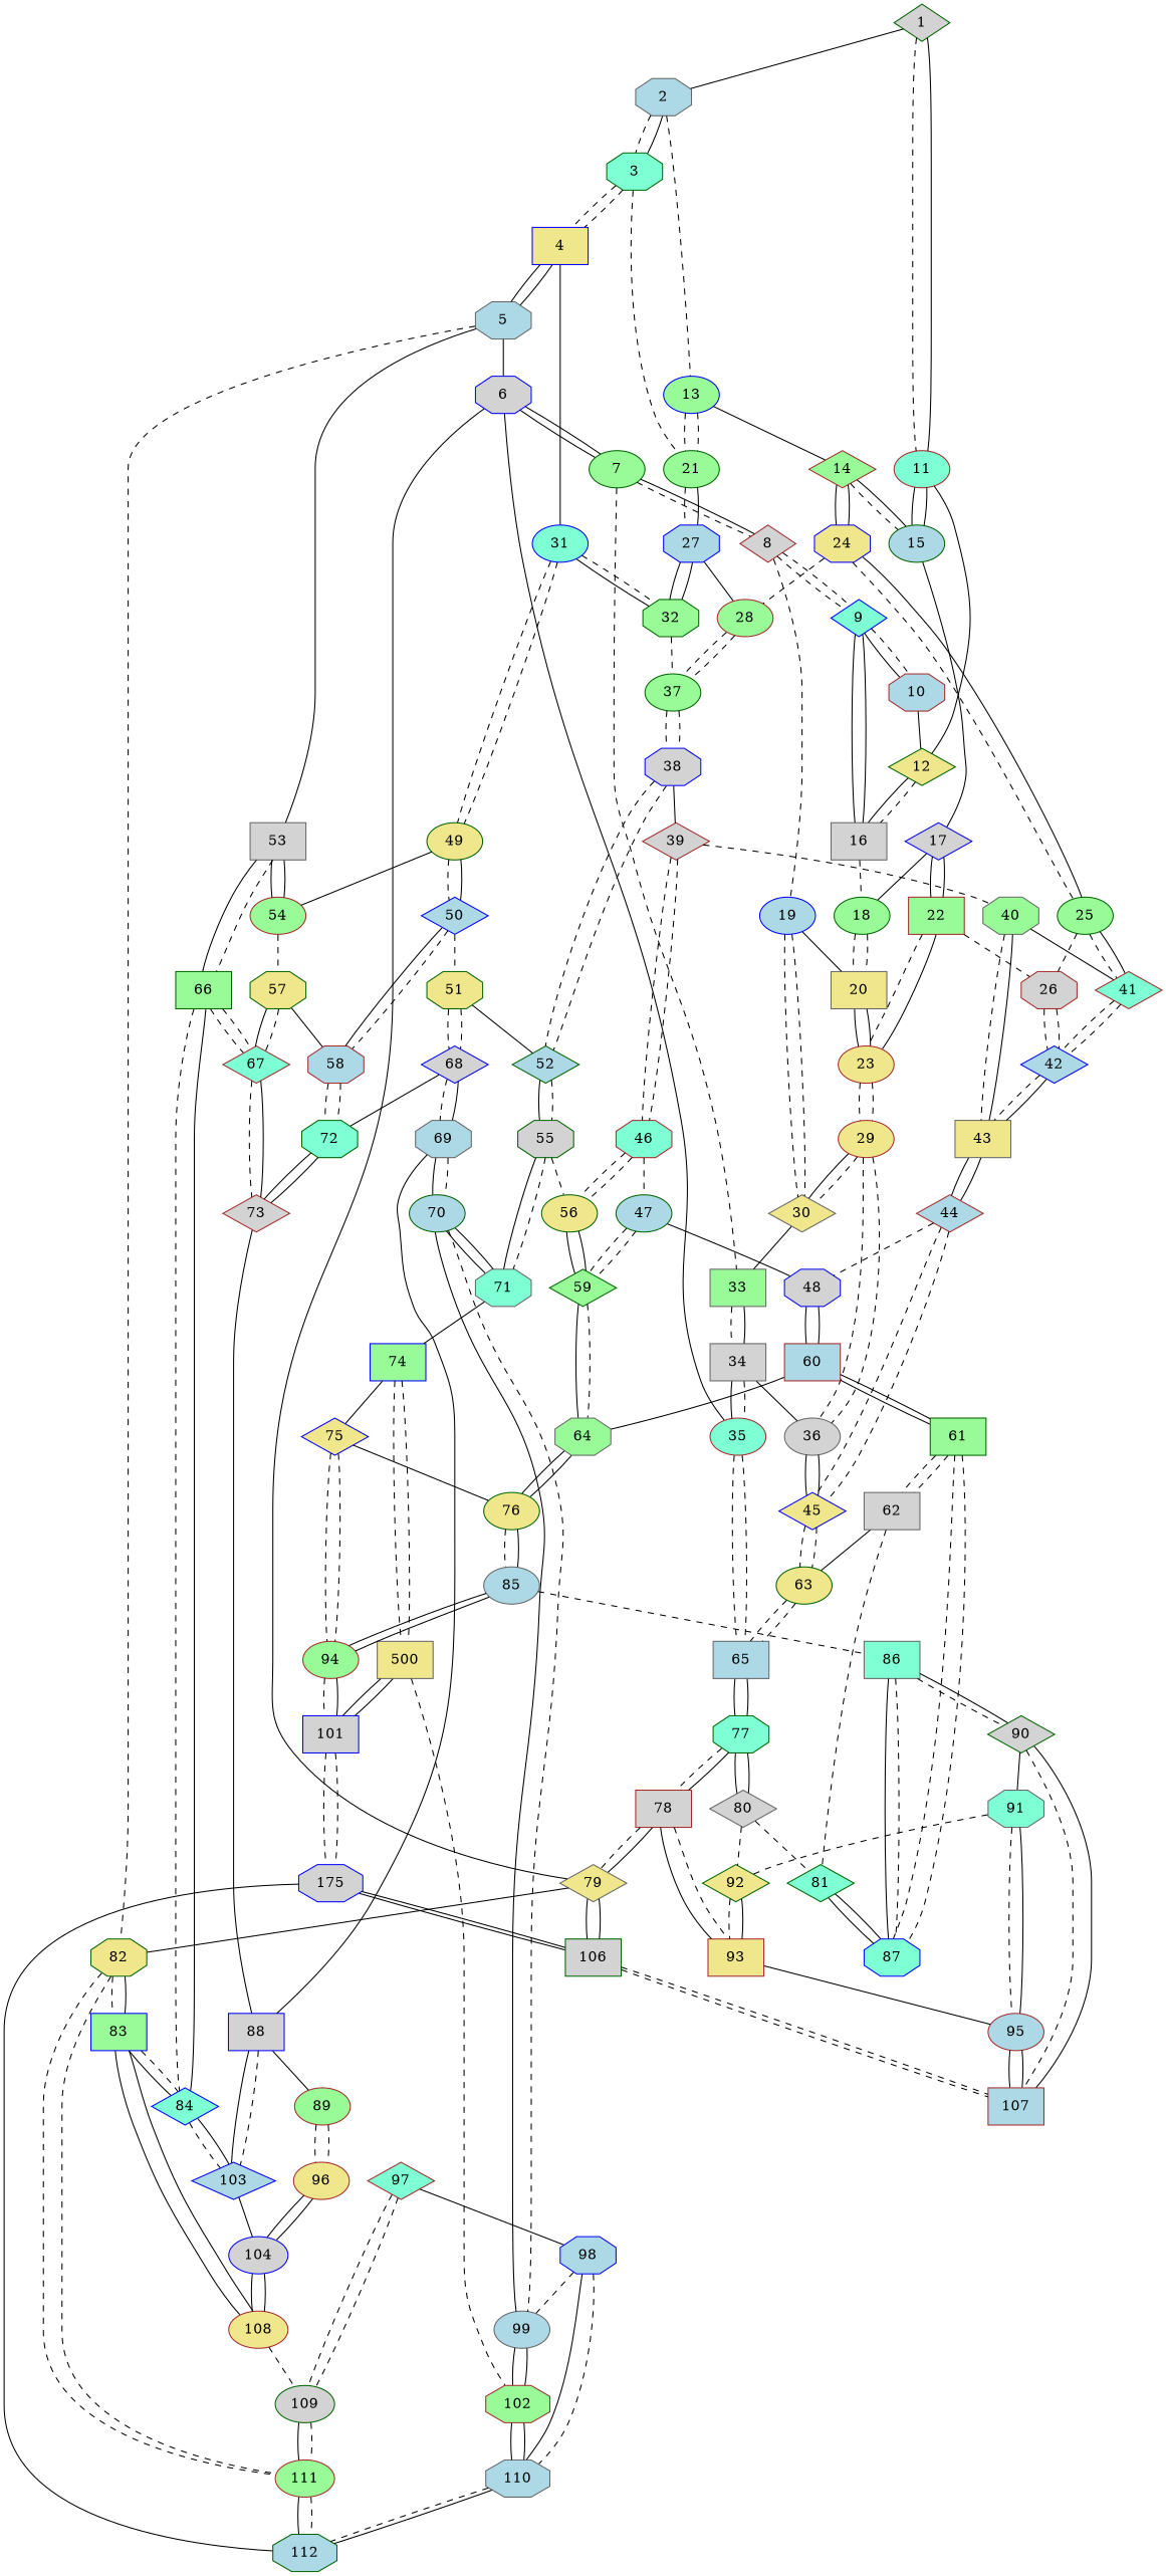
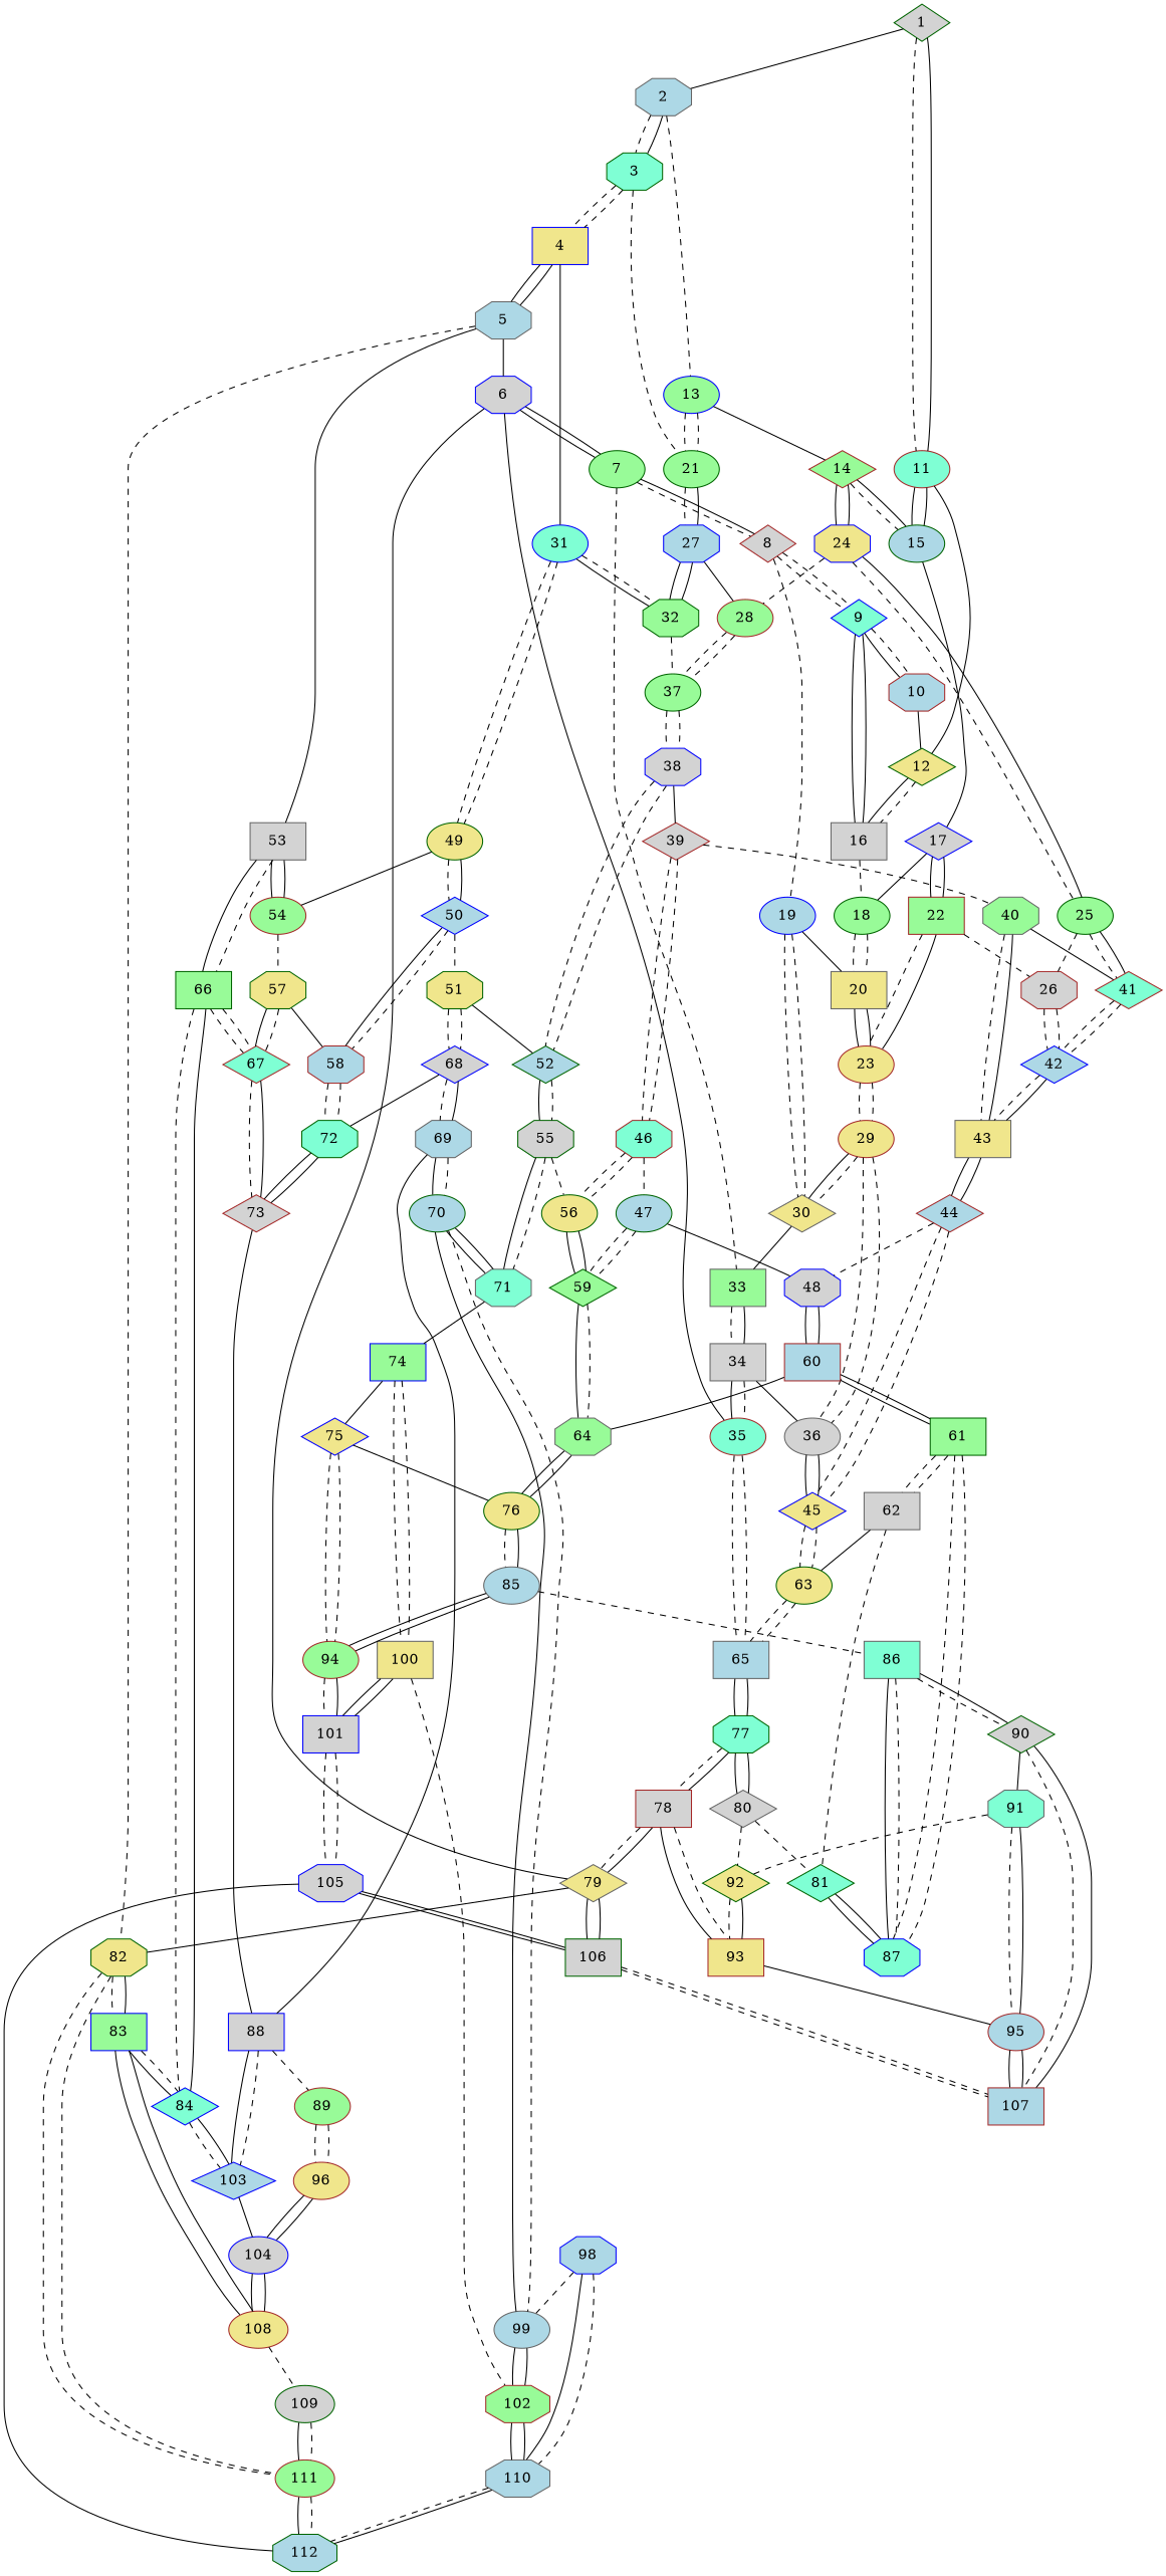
  graph {
    node [color=darkgreen fillcolor=lightgrey shape=ellipse style=filled]
    edge [style=solid]
    1 [shape=diamond]
    2 [color=gray40 fillcolor=lightblue shape=octagon]
    11 [color=brown fillcolor=aquamarine]
    3 [fillcolor=aquamarine shape=octagon]
    13 [color=blue fillcolor=palegreen]
    12 [fillcolor=khaki shape=diamond]
    15 [fillcolor=lightblue]
    4 [color=blue fillcolor=khaki shape=box]
    21 [fillcolor=palegreen]
    14 [color=brown fillcolor=palegreen shape=diamond]
    5 [color=gray40 fillcolor=lightblue shape=octagon]
    31 [color=blue fillcolor=aquamarine]
    27 [color=blue fillcolor=lightblue shape=octagon]
    6 [color=blue shape=octagon]
    53 [color=gray40 shape=box]
    82 [fillcolor=khaki shape=octagon]
    32 [fillcolor=palegreen shape=octagon]
    49 [fillcolor=khaki]
    7 [fillcolor=palegreen]
    35 [color=brown fillcolor=aquamarine]
    79 [color=gray40 fillcolor=khaki shape=diamond]
    54 [color=brown fillcolor=palegreen]
    66 [fillcolor=palegreen shape=box]
    83 [color=blue fillcolor=palegreen shape=box]
    111 [color=brown fillcolor=palegreen]
    8 [color=brown shape=diamond]
    33 [color=gray40 fillcolor=palegreen shape=box]
    65 [color=gray40 fillcolor=lightblue shape=box]
    106 [shape=box]
    9 [color=blue fillcolor=aquamarine shape=diamond]
    19 [color=blue fillcolor=lightblue]
    34 [color=gray40 shape=box]
    10 [color=brown fillcolor=lightblue shape=octagon]
    16 [color=gray40 shape=box]
    20 [color=gray40 fillcolor=khaki shape=box]
    30 [color=gray40 fillcolor=khaki shape=diamond]
    18 [fillcolor=palegreen]
    17 [color=blue shape=diamond]
    24 [color=blue fillcolor=khaki shape=octagon]
    25 [fillcolor=palegreen]
    28 [color=brown fillcolor=palegreen]
    22 [color=brown fillcolor=palegreen shape=box]
    23 [color=brown fillcolor=khaki]
    26 [color=brown shape=octagon]
    29 [color=brown fillcolor=khaki]
    42 [color=blue fillcolor=lightblue shape=diamond]
    36 [color=gray40]
    41 [color=brown fillcolor=aquamarine shape=diamond]
    37 [fillcolor=palegreen]
    43 [color=gray40 fillcolor=khaki shape=box]
    38 [color=blue shape=octagon]
    45 [color=blue fillcolor=khaki shape=diamond]
    50 [color=blue fillcolor=lightblue shape=diamond]
    77 [fillcolor=aquamarine shape=octagon]
    63 [fillcolor=khaki]
    39 [color=brown shape=diamond]
    52 [fillcolor=lightblue shape=diamond]
    40 [color=gray40 fillcolor=palegreen shape=octagon]
    46 [color=brown fillcolor=aquamarine shape=octagon]
    55 [shape=octagon]
    47 [fillcolor=lightblue]
    56 [fillcolor=khaki]
    44 [color=brown fillcolor=lightblue shape=diamond]
    48 [color=blue shape=octagon]
    60 [color=brown fillcolor=lightblue shape=box]
    59 [fillcolor=palegreen shape=diamond]
    64 [color=gray40 fillcolor=palegreen shape=octagon]
    61 [fillcolor=palegreen shape=box]
    51 [fillcolor=khaki shape=octagon]
    58 [color=brown fillcolor=lightblue shape=octagon]
    57 [fillcolor=khaki shape=octagon]
    68 [color=blue shape=diamond]
    72 [fillcolor=aquamarine shape=octagon]
    69 [color=gray40 fillcolor=lightblue shape=octagon]
    71 [color=gray40 fillcolor=aquamarine shape=octagon]
    67 [color=brown fillcolor=aquamarine shape=diamond]
    84 [color=blue fillcolor=aquamarine shape=diamond]
    74 [color=blue fillcolor=palegreen shape=box]
    73 [color=brown shape=diamond]
    76 [fillcolor=khaki]
    62 [color=gray40 shape=box]
    87 [color=blue fillcolor=aquamarine shape=octagon]
    81 [fillcolor=aquamarine shape=diamond]
    85 [color=gray40 fillcolor=lightblue]
    78 [color=brown shape=box]
    80 [color=gray40 shape=diamond]
    103 [color=blue fillcolor=lightblue shape=diamond]
    88 [color=blue shape=box]
    70 [fillcolor=lightblue]
    99 [color=gray40 fillcolor=lightblue]
    89 [color=brown fillcolor=palegreen]
    96 [color=brown fillcolor=khaki]
    102 [color=brown fillcolor=palegreen shape=octagon]
    75 [color=blue fillcolor=khaki shape=diamond]
-   100 [color=gray40 fillcolor=khaki shape=box label=500]
+   100 [color=gray40 fillcolor=khaki shape=box]
    94 [color=brown fillcolor=palegreen]
    101 [color=blue shape=box]
    86 [color=gray40 fillcolor=aquamarine shape=box]
    93 [color=brown fillcolor=khaki shape=box]
    92 [fillcolor=khaki shape=diamond]
    95 [color=brown fillcolor=lightblue]
    107 [color=brown fillcolor=lightblue shape=box]
    108 [color=brown fillcolor=khaki]
    112 [fillcolor=lightblue shape=octagon]
    109
    104 [color=blue]
    90 [shape=diamond]
    91 [color=gray40 fillcolor=aquamarine shape=octagon]
-   105 [color=blue shape=octagon label=175]
-   97 [color=brown fillcolor=aquamarine shape=diamond]
+   105 [color=blue shape=octagon]
    98 [color=blue fillcolor=lightblue shape=octagon]
    110 [color=gray40 fillcolor=lightblue shape=octagon]
    1 -- 2
    1 -- 11 [style=dashed]
    1 -- 11
    2 -- 3 [style=dashed]
    2 -- 3
    2 -- 13 [style=dashed]
    11 -- 12
    11 -- 15
    11 -- 15
    3 -- 4 [style=dashed]
    3 -- 4 [style=dashed]
    3 -- 21 [style=dashed]
    13 -- 21 [style=dashed]
    13 -- 21 [style=dashed]
    13 -- 14
    12 -- 16
    12 -- 16 [style=dashed]
    15 -- 17
    4 -- 5
    4 -- 5
    4 -- 31
    21 -- 27 [style=dashed]
    21 -- 27
    14 -- 15 [style=dashed]
    14 -- 15
    14 -- 24
    14 -- 24
    5 -- 6
    5 -- 53
    5 -- 82 [style=dashed]
    31 -- 32
    31 -- 32 [style=dashed]
    31 -- 49 [style=dashed]
    31 -- 49 [style=dashed]
    27 -- 32
    27 -- 32
    27 -- 28
    6 -- 7
    6 -- 7
    6 -- 35
    6 -- 79
    53 -- 54
    53 -- 54
    53 -- 66
    53 -- 66 [style=dashed]
    82 -- 83 [style=dashed]
    82 -- 83
    82 -- 111 [style=dashed]
    82 -- 111 [style=dashed]
    32 -- 37 [style=dashed]
    49 -- 54
    49 -- 50 [style=dashed]
    49 -- 50
    7 -- 8 [style=dashed]
    7 -- 8
    7 -- 33 [style=dashed]
    35 -- 65 [style=dashed]
    35 -- 65 [style=dashed]
    79 -- 82
    79 -- 106
    79 -- 106
    54 -- 57 [style=dashed]
    66 -- 67 [style=dashed]
    66 -- 67 [style=dashed]
    66 -- 84 [style=dashed]
    66 -- 84
    83 -- 84
    83 -- 84 [style=dashed]
    83 -- 108
    83 -- 108
    111 -- 112
    111 -- 112 [style=dashed]
    8 -- 9 [style=dashed]
    8 -- 9 [style=dashed]
    8 -- 19 [style=dashed]
    33 -- 34 [style=dashed]
    33 -- 34
    65 -- 77
    65 -- 77
    106 -- 107 [style=dashed]
    106 -- 107 [style=dashed]
    9 -- 10
    9 -- 10 [style=dashed]
    9 -- 16
    9 -- 16
    19 -- 20
    19 -- 30 [style=dashed]
    19 -- 30 [style=dashed]
    34 -- 35
    34 -- 35 [style=dashed]
    34 -- 36
    10 -- 12
    16 -- 18 [style=dashed]
    20 -- 23
    20 -- 23
    30 -- 33
    18 -- 20 [style=dashed]
    18 -- 20 [style=dashed]
    17 -- 18
    17 -- 22
    17 -- 22
    24 -- 25 [style=dashed]
    24 -- 25
    24 -- 28 [style=dashed]
    25 -- 26 [style=dashed]
    25 -- 41 [style=dashed]
    25 -- 41
    28 -- 37 [style=dashed]
    28 -- 37 [style=dashed]
    22 -- 23 [style=dashed]
    22 -- 23
    22 -- 26 [style=dashed]
    23 -- 29 [style=dashed]
    23 -- 29 [style=dashed]
    26 -- 42 [style=dashed]
    26 -- 42 [style=dashed]
    29 -- 30
    29 -- 30 [style=dashed]
    29 -- 36 [style=dashed]
    29 -- 36 [style=dashed]
    42 -- 43 [style=dashed]
    42 -- 43
    36 -- 45
    36 -- 45
    41 -- 42 [style=dashed]
    41 -- 42 [style=dashed]
    37 -- 38 [style=dashed]
    37 -- 38 [style=dashed]
    43 -- 44
    43 -- 44
    38 -- 39
    38 -- 52 [style=dashed]
    38 -- 52 [style=dashed]
    45 -- 63 [style=dashed]
    45 -- 63 [style=dashed]
    50 -- 51 [style=dashed]
    50 -- 58
    50 -- 58 [style=dashed]
    77 -- 78 [style=dashed]
    77 -- 78
    77 -- 80
    77 -- 80
    63 -- 65 [style=dashed]
    63 -- 65 [style=dashed]
    39 -- 40 [style=dashed]
    39 -- 46 [style=dashed]
    39 -- 46 [style=dashed]
    52 -- 55
    52 -- 55 [style=dashed]
    40 -- 41
    40 -- 43 [style=dashed]
    40 -- 43
    46 -- 47 [style=dashed]
    46 -- 56 [style=dashed]
    46 -- 56 [style=dashed]
    55 -- 56 [style=dashed]
    55 -- 71
    55 -- 71 [style=dashed]
    47 -- 48
    47 -- 59 [style=dashed]
    47 -- 59 [style=dashed]
    56 -- 59
    56 -- 59
    44 -- 45 [style=dashed]
    44 -- 45 [style=dashed]
    44 -- 48 [style=dashed]
    48 -- 60
    48 -- 60
    60 -- 64
    60 -- 61
    60 -- 61
    59 -- 64
    59 -- 64 [style=dashed]
    64 -- 76
    64 -- 76
    61 -- 62 [style=dashed]
    61 -- 62 [style=dashed]
    61 -- 87 [style=dashed]
    61 -- 87 [style=dashed]
    51 -- 52
    51 -- 68 [style=dashed]
    51 -- 68 [style=dashed]
    58 -- 72 [style=dashed]
    58 -- 72 [style=dashed]
    57 -- 58
    57 -- 67
    57 -- 67 [style=dashed]
    68 -- 72
    68 -- 69 [style=dashed]
    68 -- 69
    72 -- 73
    72 -- 73
    69 -- 88
    69 -- 70
    69 -- 70 [style=dashed]
    71 -- 74
    67 -- 73 [style=dashed]
    67 -- 73
    84 -- 103 [style=dashed]
    84 -- 103
    74 -- 75
    74 -- 100 [style=dashed]
    74 -- 100 [style=dashed]
    73 -- 88
    76 -- 85 [style=dashed]
    76 -- 85
    62 -- 63
    62 -- 81 [style=dashed]
    81 -- 87
    81 -- 87
    85 -- 94
    85 -- 94
    85 -- 86 [style=dashed]
    78 -- 79 [style=dashed]
    78 -- 79
    78 -- 93
    78 -- 93 [style=dashed]
    80 -- 81 [style=dashed]
    80 -- 92 [style=dashed]
    103 -- 104
    88 -- 103
    88 -- 103 [style=dashed]
-   88 -- 89
+   88 -- 89 [style=dashed]
    70 -- 71
    70 -- 71
    70 -- 99
    70 -- 99 [style=dashed]
    99 -- 102
    99 -- 102
    89 -- 96 [style=dashed]
    89 -- 96 [style=dashed]
    96 -- 104
    96 -- 104
    102 -- 110
    102 -- 110
    75 -- 76
    75 -- 94 [style=dashed]
    75 -- 94 [style=dashed]
    100 -- 102 [style=dashed]
    100 -- 101
    100 -- 101
    94 -- 101 [style=dashed]
    94 -- 101
    101 -- 105 [style=dashed]
    101 -- 105 [style=dashed]
    86 -- 87
    86 -- 87 [style=dashed]
    86 -- 90 [style=dashed]
    86 -- 90
    93 -- 95
    92 -- 93 [style=dashed]
    92 -- 93
    95 -- 107
    95 -- 107
    108 -- 109 [style=dashed]
    109 -- 111
    109 -- 111 [style=dashed]
    104 -- 108
    104 -- 108
    90 -- 107 [style=dashed]
    90 -- 107
    90 -- 91
    91 -- 92 [style=dashed]
    91 -- 95 [style=dashed]
    91 -- 95
    105 -- 106
    105 -- 106
    105 -- 112
-   97 -- 109 [style=dashed]
-   97 -- 109 [style=dashed]
-   97 -- 98
    98 -- 99 [style=dashed]
    98 -- 110
    98 -- 110 [style=dashed]
    110 -- 112 [style=dashed]
    110 -- 112
  }
